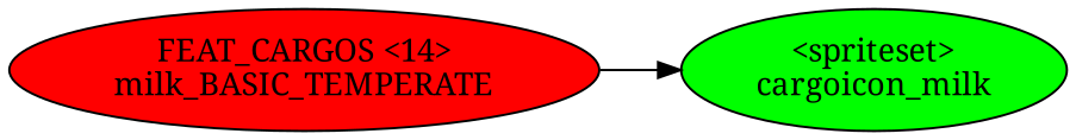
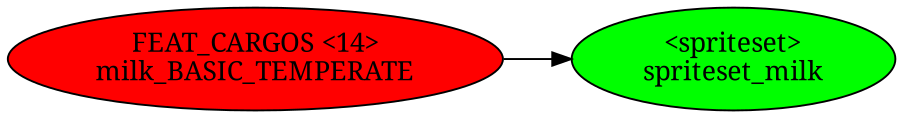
  digraph {
    rankdir=LR
    fontname="Noto Serif"
    node [style=filled fontname="Noto Serif"]
-   n1 [fillcolor=green label="<spriteset>\ncargoicon_milk"]
+   n1 [fillcolor=green label="<spriteset>\nspriteset_milk"]
    n2 [fillcolor=red label="FEAT_CARGOS <14>\nmilk_BASIC_TEMPERATE"]
    n2 -> n1 [fontname="Noto Serif"]
  }
